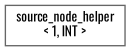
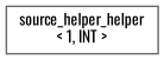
  digraph {
    rankdir=LR
    fontname=Oswald
-   n1 [color=grey40 fillcolor=white fontname=Oswald fontsize=10 height=0.2 label="source_node_helper\l\< 1, INT \>" shape=box style=filled width=0.4]
+   n1 [color=grey40 fillcolor=white fontname=Oswald fontsize=10 height=0.2 label="source_helper_helper\l\< 1, INT \>" shape=box style=filled width=0.4]
  }
